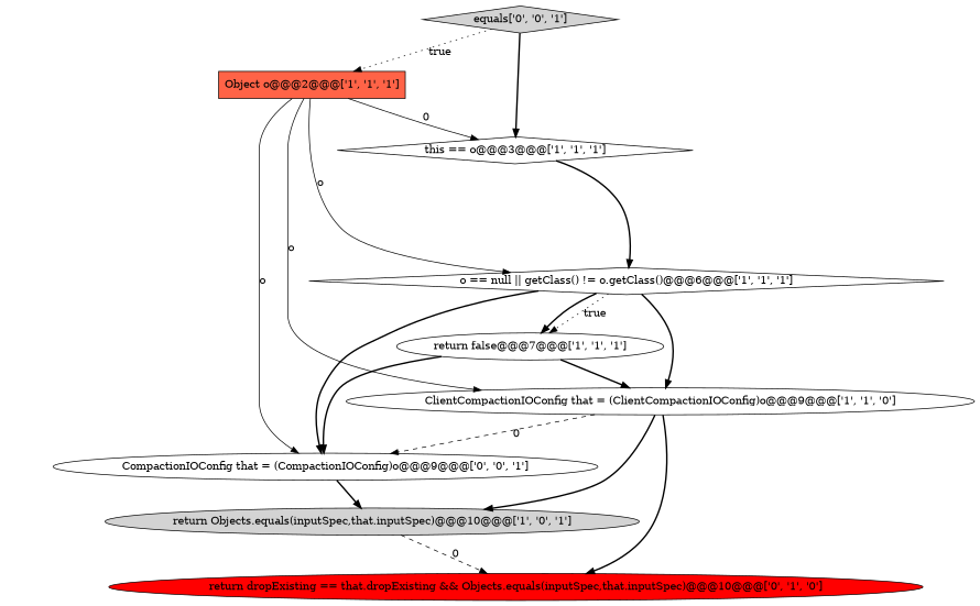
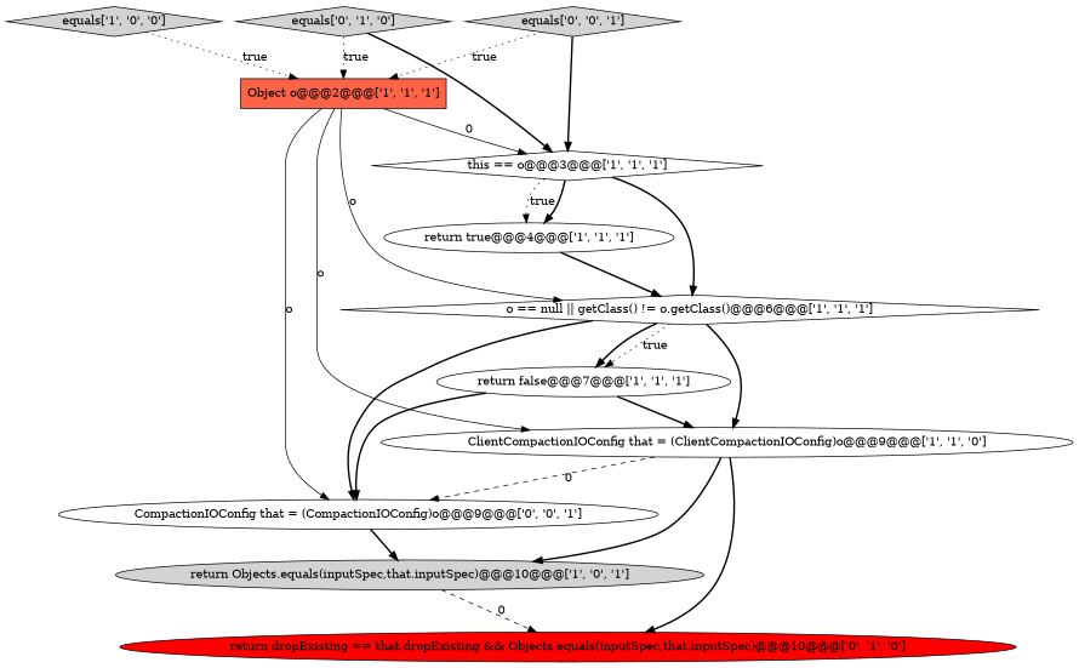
  digraph {
    node [fillcolor=white shape=ellipse style=filled]
    edge [style=bold]
    n1 [label="return false@@@7@@@['1', '1', '1']"]
    n2 [label="CompactionIOConfig that = (CompactionIOConfig)o@@@9@@@['0', '0', '1']"]
    n3 [label="ClientCompactionIOConfig that = (ClientCompactionIOConfig)o@@@9@@@['1', '1', '0']"]
    n4 [fillcolor=lightgray label="return Objects.equals(inputSpec,that.inputSpec)@@@10@@@['1', '0', '1']"]
    n5 [fillcolor=red label="return dropExisting == that.dropExisting && Objects.equals(inputSpec,that.inputSpec)@@@10@@@['0', '1', '0']"]
+   n6 [fillcolor=lightgray label="equals['1', '0', '0']" shape=diamond]
    n7 [fillcolor=tomato label="Object o@@@2@@@['1', '1', '1']" shape=box]
    n8 [label="this == o@@@3@@@['1', '1', '1']" shape=diamond]
+   n9 [label="return true@@@4@@@['1', '1', '1']"]
    n10 [label="o == null || getClass() != o.getClass()@@@6@@@['1', '1', '1']" shape=diamond]
    n11 [fillcolor=lightgray label="equals['0', '0', '1']" shape=diamond]
+   n12 [fillcolor=lightgray label="equals['0', '1', '0']" shape=diamond]
    n1 -> n2
    n1 -> n3
    n2 -> n4
    n3 -> n2 [label=0 style=dashed]
    n3 -> n4
    n3 -> n5
    n4 -> n5 [label=0 style=dashed]
+   n6 -> n7 [label=true style=dotted]
    n7 -> n2 [label=o style=solid]
    n7 -> n3 [label=o style=solid]
    n7 -> n8 [label=0 style=solid]
    n7 -> n10 [label=o style=solid]
+   n8 -> n9 [label=true style=dotted]
+   n8 -> n9
    n8 -> n10
+   n9 -> n10
    n10 -> n1 [label=true style=dotted]
    n10 -> n1
    n10 -> n2
    n10 -> n3
    n11 -> n7 [label=true style=dotted]
    n11 -> n8
+   n12 -> n7 [label=true style=dotted]
+   n12 -> n8
  }
